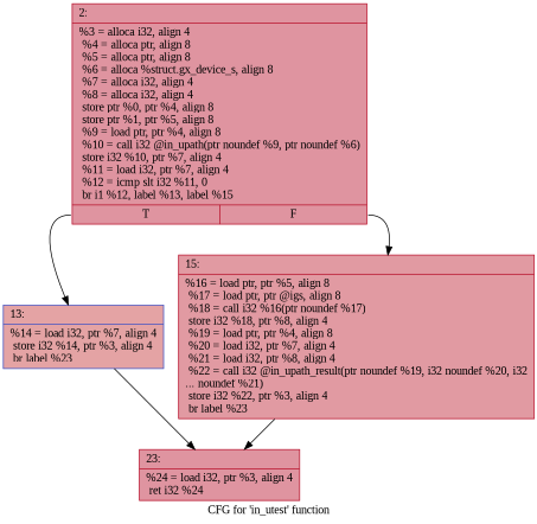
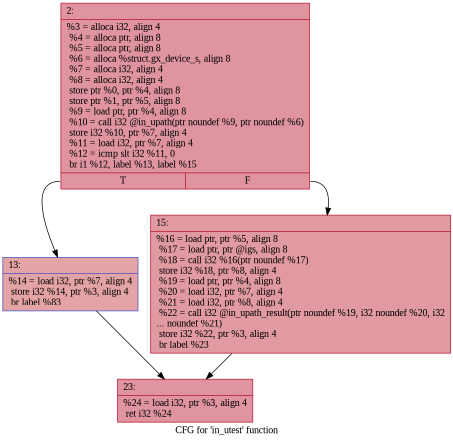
  digraph {
    label="CFG for 'in_utest' function"
    fontname="Liberation Serif"
    node [color="#b70d28ff" fillcolor="#b70d2870" fontname="Liberation Serif" shape=record style=filled]
    edge [fontname="Liberation Serif"]
    n1 [label="{2:\l|  %3 = alloca i32, align 4\l  %4 = alloca ptr, align 8\l  %5 = alloca ptr, align 8\l  %6 = alloca %struct.gx_device_s, align 8\l  %7 = alloca i32, align 4\l  %8 = alloca i32, align 4\l  store ptr %0, ptr %4, align 8\l  store ptr %1, ptr %5, align 8\l  %9 = load ptr, ptr %4, align 8\l  %10 = call i32 @in_upath(ptr noundef %9, ptr noundef %6)\l  store i32 %10, ptr %7, align 4\l  %11 = load i32, ptr %7, align 4\l  %12 = icmp slt i32 %11, 0\l  br i1 %12, label %13, label %15\l|{<s0>T|<s1>F}}"]
-   n2 [color="#3d50c3ff" fillcolor="#c32e3170" label="{13:\l|  %14 = load i32, ptr %7, align 4\l  store i32 %14, ptr %3, align 4\l  br label %23\l}"]
+   n2 [color="#3d50c3ff" fillcolor="#c32e3170" label="{13:\l|  %14 = load i32, ptr %7, align 4\l  store i32 %14, ptr %3, align 4\l  br label %83\l}"]
    n3 [fillcolor="#bb1b2c70" label="{15:\l|  %16 = load ptr, ptr %5, align 8\l  %17 = load ptr, ptr @igs, align 8\l  %18 = call i32 %16(ptr noundef %17)\l  store i32 %18, ptr %8, align 4\l  %19 = load ptr, ptr %4, align 8\l  %20 = load i32, ptr %7, align 4\l  %21 = load i32, ptr %8, align 4\l  %22 = call i32 @in_upath_result(ptr noundef %19, i32 noundef %20, i32\l... noundef %21)\l  store i32 %22, ptr %3, align 4\l  br label %23\l}"]
    n4 [label="{23:\l|  %24 = load i32, ptr %3, align 4\l  ret i32 %24\l}"]
    n1 -> n2 [tailport=s0]
    n1 -> n3 [tailport=s1]
    n2 -> n4
    n3 -> n4
  }
